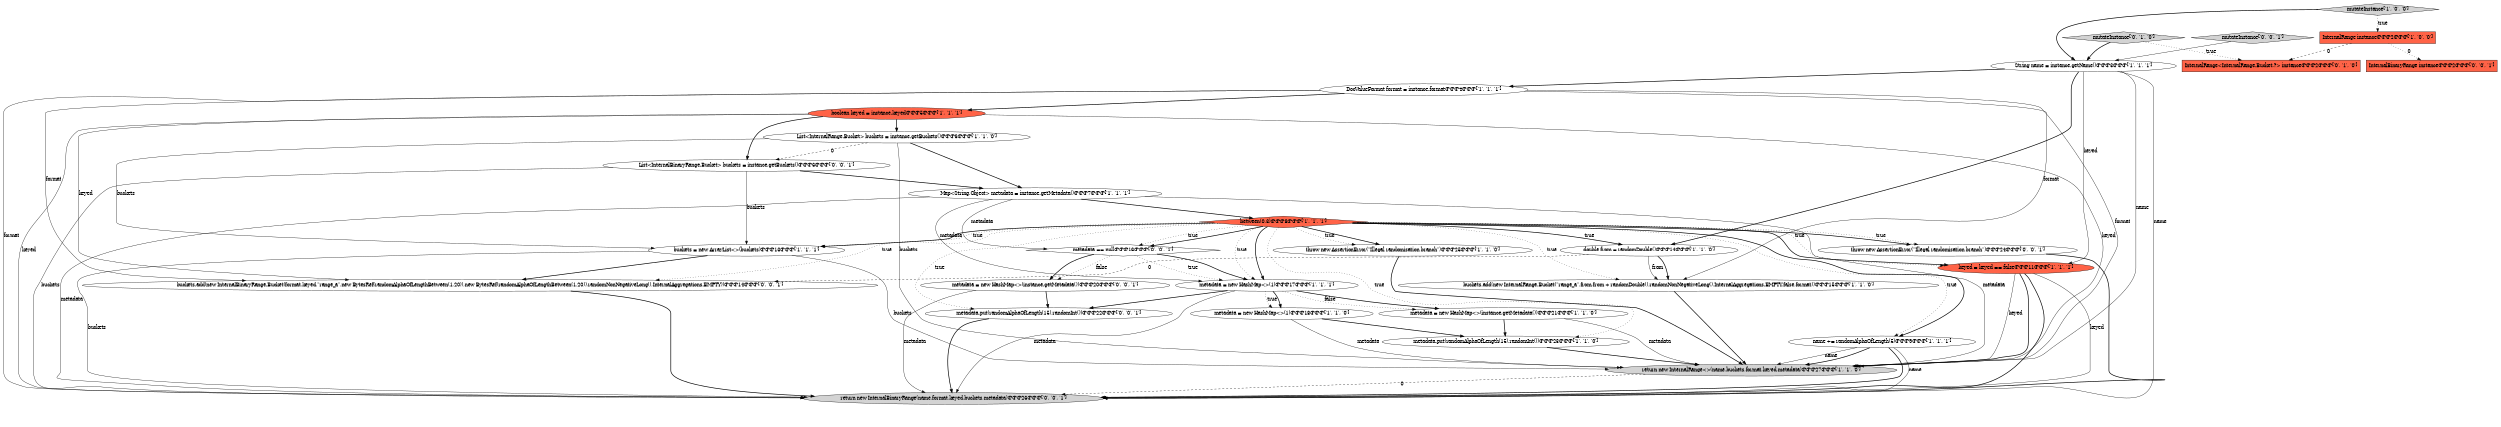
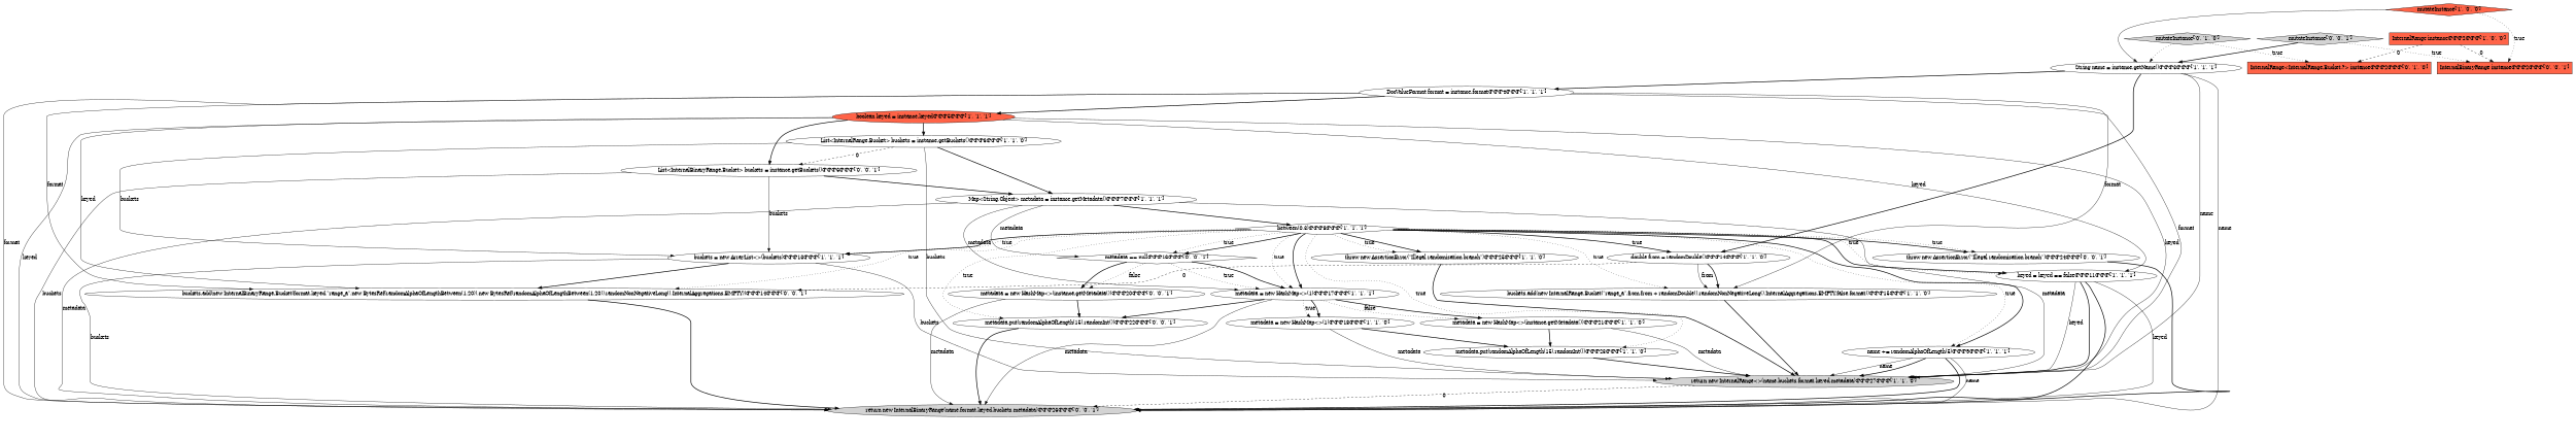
  digraph {
    node [fillcolor=white shape=ellipse style=filled]
    edge [style=bold]
    n1 [label="metadata = new HashMap<>(instance.getMetadata())@@@20@@@['0', '0', '1']"]
    n2 [fillcolor=lightgray label="return new InternalBinaryRange(name,format,keyed,buckets,metadata)@@@26@@@['0', '0', '1']"]
    n3 [label="metadata.put(randomAlphaOfLength(15),randomInt())@@@22@@@['0', '0', '1']"]
-   n4 [fillcolor=tomato label="between(0,3)@@@8@@@['1', '1', '1']" shape=diamond]
+   n4 [label="between(0,3)@@@8@@@['1', '1', '1']" shape=diamond]
    n5 [label="buckets = new ArrayList<>(buckets)@@@13@@@['1', '1', '1']"]
-   n6 [fillcolor=tomato label="keyed = keyed == false@@@11@@@['1', '1', '1']"]
+   n6 [label="keyed = keyed == false@@@11@@@['1', '1', '1']"]
    n7 [label="buckets.add(new InternalRange.Bucket(\"range_a\",from,from + randomDouble(),randomNonNegativeLong(),InternalAggregations.EMPTY,false,format))@@@15@@@['1', '1', '0']"]
    n8 [label="buckets.add(new InternalBinaryRange.Bucket(format,keyed,\"range_a\",new BytesRef(randomAlphaOfLengthBetween(1,20)),new BytesRef(randomAlphaOfLengthBetween(1,20)),randomNonNegativeLong(),InternalAggregations.EMPTY))@@@14@@@['0', '0', '1']"]
    n9 [label="metadata == null@@@16@@@['0', '0', '1']" shape=diamond]
    n10 [label="throw new AssertionError(\"Illegal randomisation branch\")@@@24@@@['0', '0', '1']"]
    n11 [label="throw new AssertionError(\"Illegal randomisation branch\")@@@25@@@['1', '1', '0']"]
    n12 [label="double from = randomDouble()@@@14@@@['1', '1', '0']"]
    n13 [label="metadata.put(randomAlphaOfLength(15),randomInt())@@@23@@@['1', '1', '0']"]
    n14 [label="metadata = new HashMap<>(1)@@@17@@@['1', '1', '1']"]
    n15 [label="name += randomAlphaOfLength(5)@@@9@@@['1', '1', '1']"]
    n16 [fillcolor=lightgray label="return new InternalRange<>(name,buckets,format,keyed,metadata)@@@27@@@['1', '1', '0']"]
    n17 [label="metadata = new HashMap<>(instance.getMetadata())@@@21@@@['1', '1', '0']"]
    n18 [label="metadata = new HashMap<>(1)@@@18@@@['1', '1', '0']"]
    n19 [label="Map<String,Object> metadata = instance.getMetadata()@@@7@@@['1', '1', '1']"]
    n20 [fillcolor=tomato label="InternalBinaryRange instance@@@2@@@['0', '0', '1']" shape=box]
    n21 [fillcolor=tomato label="InternalRange<InternalRange.Bucket,?> instance@@@2@@@['0', '1', '0']" shape=box]
    n22 [label="String name = instance.getName()@@@3@@@['1', '1', '1']"]
    n23 [label="DocValueFormat format = instance.format@@@4@@@['1', '1', '1']"]
    n24 [fillcolor=tomato label="boolean keyed = instance.keyed@@@5@@@['1', '1', '1']"]
-   n25 [fillcolor=lightgray label="mutateInstance['1', '0', '0']" shape=diamond]
+   n25 [fillcolor=tomato label="mutateInstance['1', '0', '0']" shape=diamond]
    n26 [fillcolor=tomato label="InternalRange instance@@@2@@@['1', '0', '0']" shape=box]
    n27 [fillcolor=lightgray label="mutateInstance['0', '1', '0']" shape=diamond]
    n28 [fillcolor=lightgray label="mutateInstance['0', '0', '1']" shape=diamond]
    n29 [label="List<InternalBinaryRange.Bucket> buckets = instance.getBuckets()@@@6@@@['0', '0', '1']"]
    n30 [label="List<InternalRange.Bucket> buckets = instance.getBuckets()@@@6@@@['1', '1', '0']"]
    n1 -> n2 [label=metadata style=solid]
    n1 -> n3
    n3 -> n2
    n4 -> n3 [label=true style=dotted]
    n4 -> n5 [label=true style=dotted]
    n4 -> n5
    n4 -> n6 [label=true style=dotted]
    n4 -> n6
    n4 -> n7 [label=true style=dotted]
    n4 -> n8 [label=true style=dotted]
    n4 -> n9 [label=true style=dotted]
    n4 -> n9
    n4 -> n10
    n4 -> n10 [label=true style=dotted]
    n4 -> n11
    n4 -> n11 [label=true style=dotted]
    n4 -> n12 [label=true]
    n4 -> n13 [label=true style=dotted]
    n4 -> n14 [label=true style=dotted]
    n4 -> n14
    n4 -> n15 [label=true style=dotted]
    n4 -> n15
    n5 -> n2 [label=buckets style=solid]
    n5 -> n8
    n5 -> n16 [label=buckets style=solid]
    n6 -> n2
    n6 -> n2 [label=keyed style=solid]
    n6 -> n16 [label=keyed style=solid]
    n6 -> n16
    n7 -> n16
    n8 -> n2
    n9 -> n1 [label=false style=dotted]
    n9 -> n1
    n9 -> n14 [label=true style=dotted]
    n9 -> n14
    n10 -> n2
    n11 -> n16
    n12 -> n7 [label=from style=solid]
    n12 -> n7
    n12 -> n8 [label=0 style=dashed]
    n13 -> n16
    n14 -> n2 [label=metadata style=solid]
    n14 -> n3
    n14 -> n17
    n14 -> n17 [label=false style=dotted]
    n14 -> n18 [label=true style=dotted]
    n14 -> n18
    n15 -> n2
    n15 -> n2 [label=name style=solid]
    n15 -> n16 [label=name style=solid]
    n15 -> n16
    n16 -> n2 [label=0 style=dashed]
    n17 -> n13
    n17 -> n16 [label=metadata style=solid]
    n18 -> n13
    n18 -> n16 [label=metadata style=solid]
    n19 -> n2 [label=metadata style=solid]
    n19 -> n4
    n19 -> n9 [label=metadata style=solid]
    n19 -> n14 [label=metadata style=solid]
    n19 -> n16 [label=metadata style=solid]
    n22 -> n2 [label=name style=solid]
    n22 -> n12
    n22 -> n16 [label=name style=solid]
    n22 -> n23
    n23 -> n2 [label=format style=solid]
    n23 -> n7 [label=format style=solid]
    n23 -> n8 [label=format style=solid]
    n23 -> n16 [label=format style=solid]
    n23 -> n24
    n24 -> n2 [label=keyed style=solid]
-   n22 -> n6 [label=keyed style=solid]
+   n24 -> n6 [label=keyed style=solid]
    n24 -> n8 [label=keyed style=solid]
    n24 -> n16 [label=keyed style=solid]
    n24 -> n29
    n24 -> n30
-   n25 -> n22
-   n25 -> n26 [label=true style=dotted]
-   n26 -> n20 [label=0 style=dotted]
+   n25 -> n22 [style=solid]
+   n25 -> n20 [label=true style=dotted]
+   n26 -> n20 [label=0 style=dashed]
    n26 -> n21 [label=0 style=dashed]
    n27 -> n21 [label=true style=dotted]
-   n27 -> n22
-   n28 -> n22 [style=solid]
+   n27 -> n22 [style=dotted]
+   n28 -> n20 [label=true style=dotted]
+   n28 -> n22
    n29 -> n2 [label=buckets style=solid]
    n29 -> n5 [label=buckets style=solid]
    n29 -> n19
    n30 -> n5 [label=buckets style=solid]
    n30 -> n16 [label=buckets style=solid]
    n30 -> n19
    n30 -> n29 [label=0 style=dashed]
  }
